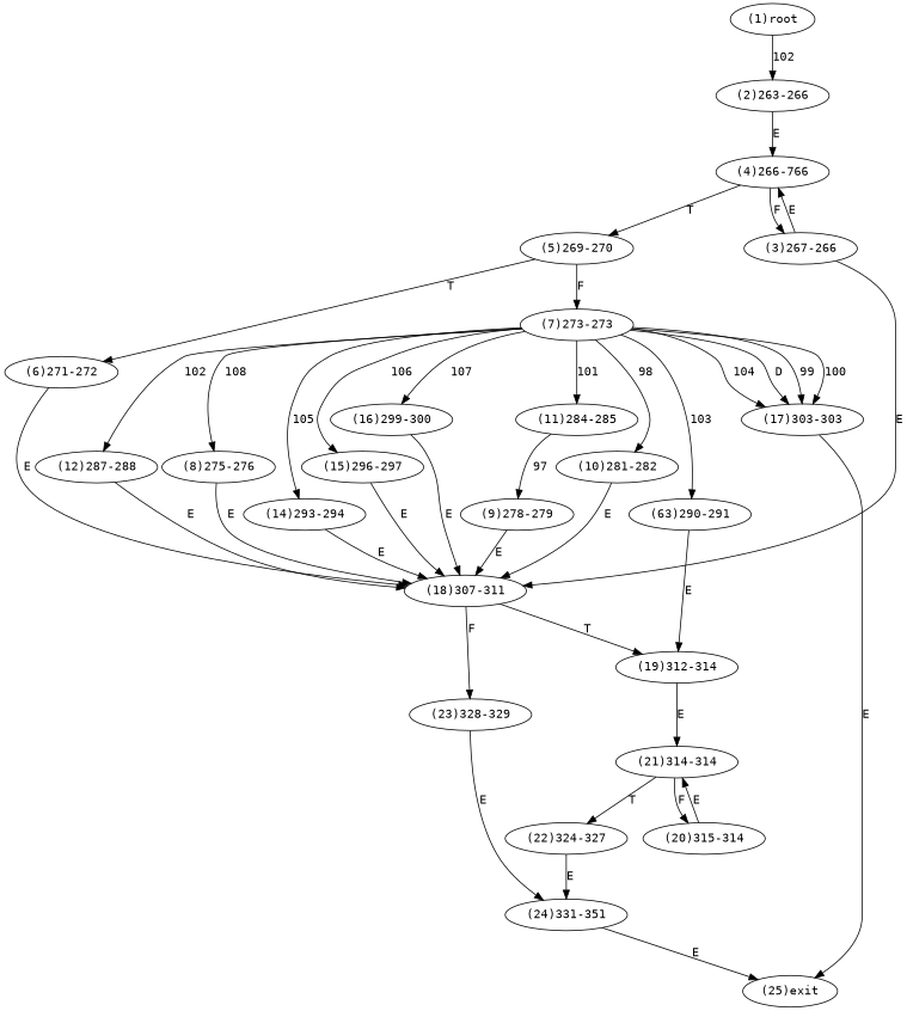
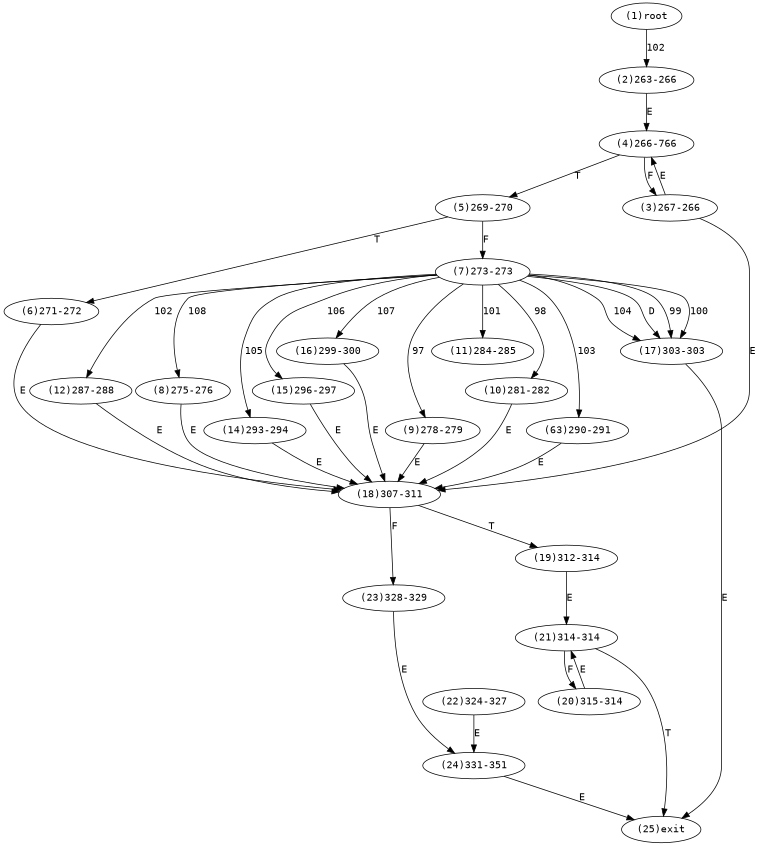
  digraph {
    fontname="DejaVu Sans Mono"
    node [fontname="DejaVu Sans Mono"]
    edge [fontname="DejaVu Sans Mono"]
    n1 [label="(1)root"]
    n2 [label="(2)263-266"]
    n3 [label="(4)266-766"]
    n4 [label="(3)267-266"]
    n5 [label="(5)269-270"]
    n6 [label="(18)307-311"]
    n7 [label="(6)271-272"]
    n8 [label="(7)273-273"]
    n9 [label="(8)275-276"]
    n10 [label="(9)278-279"]
    n11 [label="(10)281-282"]
    n12 [label="(11)284-285"]
    n13 [label="(12)287-288"]
    n14 [label="(63)290-291"]
    n15 [label="(14)293-294"]
    n16 [label="(15)296-297"]
    n17 [label="(17)303-303"]
    n18 [label="(16)299-300"]
    n19 [label="(19)312-314"]
    n20 [label="(23)328-329"]
    n21 [label="(25)exit"]
    n22 [label="(21)314-314"]
    n23 [label="(20)315-314"]
    n24 [label="(22)324-327"]
    n25 [label="(24)331-351"]
    n1 -> n2 [label=102]
    n2 -> n3 [label=E]
    n3 -> n4 [label=F]
    n3 -> n5 [label=T]
    n4 -> n3 [label=E]
    n4 -> n6 [label=E]
    n5 -> n7 [label=T]
    n5 -> n8 [label=F]
    n6 -> n19 [label=T]
    n6 -> n20 [label=F]
    n7 -> n6 [label=E]
    n8 -> n9 [label=108]
-   n12 -> n10 [label=97]
+   n8 -> n10 [label=97]
    n8 -> n11 [label=98]
    n8 -> n12 [label=101]
    n8 -> n13 [label=102]
    n8 -> n14 [label=103]
    n8 -> n15 [label=105]
    n8 -> n16 [label=106]
    n8 -> n17 [label=99]
    n8 -> n17 [label=100]
    n8 -> n17 [label=104]
    n8 -> n17 [label=D]
    n8 -> n18 [label=107]
    n9 -> n6 [label=E]
    n10 -> n6 [label=E]
    n11 -> n6 [label=E]
    n13 -> n6 [label=E]
-   n14 -> n19 [label=E]
+   n14 -> n6 [label=E]
    n15 -> n6 [label=E]
    n16 -> n6 [label=E]
    n17 -> n21 [label=E]
    n18 -> n6 [label=E]
    n19 -> n22 [label=E]
    n20 -> n25 [label=E]
    n22 -> n23 [label=F]
-   n22 -> n24 [label=T]
+   n22 -> n21 [label=T]
    n23 -> n22 [label=E]
    n24 -> n25 [label=E]
    n25 -> n21 [label=E]
  }
